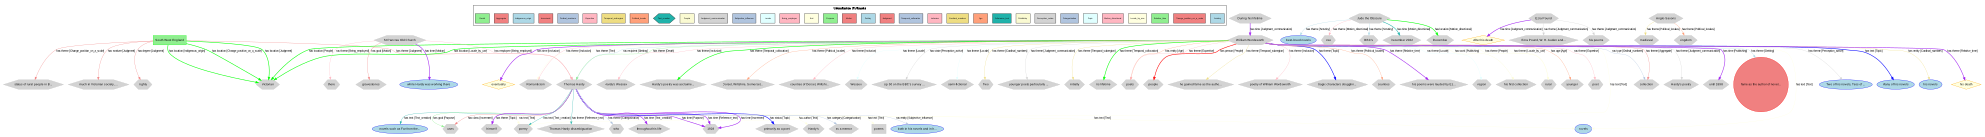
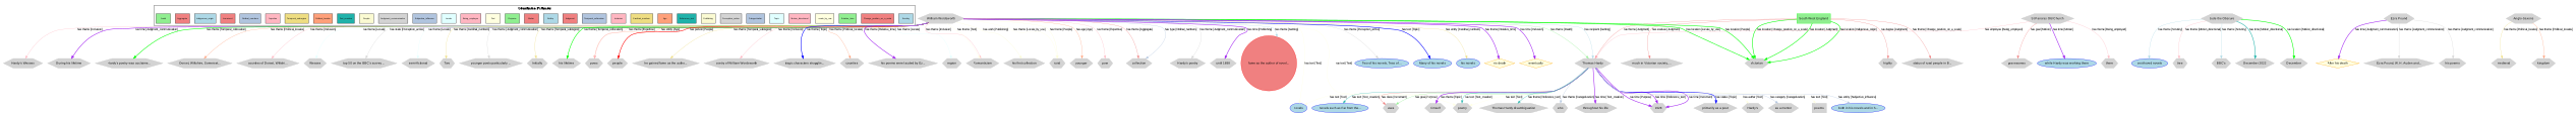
  digraph {
    bgcolor=white
    compound=true
    rankdir=TB
    node [fillcolor=lightgray fontname=Arial fontsize=12 shape=hexagon style=filled color=gray]
    edge [color=purple fontname=Arial fontsize=10 penwidth=1]
    n1 [fillcolor=lightblue fontsize=8 label=Scrutiny shape=box color=""]
    n2 [fillcolor=lightcoral fontsize=8 label=Change_position_on_a_scale shape=box color=""]
    n3 [fillcolor=lightgreen fontsize=8 label=Relative_time shape=box color=""]
    n4 [fillcolor=lightyellow fontsize=8 label=Locale_by_use shape=box color=""]
    n5 [fillcolor=lightpink fontsize=8 label=Motion_directional shape=box color=""]
    n6 [fillcolor=lightcyan fontsize=8 label=Topic shape=box color=""]
    n7 [fillcolor=lightsteelblue fontsize=8 label=Categorization shape=box color=""]
    n8 [fontsize=8 label=Perception_active shape=box color=""]
    n9 [fillcolor=lightgoldenrodyellow fontsize=8 label=Publishing shape=box color=""]
    n10 [fillcolor=lightseagreen fontsize=8 label=Reference_text shape=box color=""]
    n11 [fillcolor=lightsalmon fontsize=8 label=Age shape=box color=""]
    n12 [fillcolor=lightgoldenrod fontsize=8 label=Cardinal_numbers shape=box color=""]
    n13 [fillcolor=lightpink fontsize=8 label=Inclusion shape=box color=""]
    n14 [fillcolor=lightsteelblue fontsize=8 label=Temporal_collocation shape=box color=""]
    n15 [fillcolor=lightcoral fontsize=8 label=Judgment shape=box color=""]
    n16 [fillcolor=lightblue fontsize=8 label=Getting shape=box color=""]
    n17 [fillcolor=lightcoral fontsize=8 label=Motion shape=box color=""]
    n18 [fillcolor=lightgreen fontsize=8 label=Purpose shape=box color=""]
    n19 [fillcolor=lightyellow fontsize=8 label=Text shape=box color=""]
    n20 [fillcolor=lightpink fontsize=8 label=Being_employed shape=box color=""]
    n21 [fillcolor=lightcyan fontsize=8 label=Locale shape=box color=""]
    n22 [fillcolor=lightsteelblue fontsize=8 label=Subjective_influence shape=box color=""]
    n23 [fontsize=8 label=Judgment_communication shape=box color=""]
    n24 [fillcolor=lightgoldenrodyellow fontsize=8 label=People shape=box color=""]
-   n25 [fillcolor=lightseagreen fontsize=8 label=Text_creation color=""]
+   n25 [fillcolor=lightseagreen fontsize=8 label=Text_creation shape=box color=""]
    n26 [fillcolor=lightsalmon fontsize=8 label=Political_locales shape=box color=""]
    n27 [fillcolor=lightgoldenrod fontsize=8 label=Temporal_subregion shape=box color=""]
    n28 [fillcolor=lightpink fontsize=8 label=Expertise shape=box color=""]
    n29 [fillcolor=lightsteelblue fontsize=8 label=Ordinal_numbers shape=box color=""]
    n30 [fillcolor=lightcoral fontsize=8 label=Increment shape=box color=""]
    n31 [fillcolor=lightblue fontsize=8 label=Indigenous_origin shape=box color=""]
    n32 [fillcolor=lightcoral fontsize=8 label=Aggregate shape=box color=""]
    n33 [fillcolor=lightgreen fontsize=8 label=Death shape=box color=""]
    n34 [color=red fillcolor=lightcoral label="fame as the author of novel..." shape=circle]
    n35 [color=green fillcolor=lightgreen label="South West England" shape=box]
    n36 [label=highly]
    n37 [label="Thomas Hardy"]
    n38 [label=Victorian]
    n39 [label="status of rural people in B..."]
    n40 [label="much in Victorian society, ..."]
    n41 [color=blue fillcolor=lightblue label=novels shape=ellipse]
    n42 [color=blue fillcolor=lightblue label="both in his novels and in h..." shape=ellipse]
    n43 [color=blue fillcolor=lightblue label="novels such as Far from the..." shape=ellipse]
    n44 [label=uses]
    n45 [label=himself]
    n46 [label=poetry]
    n47 [label="Thomas Hardy disambiguation"]
    n48 [label=who]
    n49 [label="throughout his life"]
    n50 [label=1928]
    n51 [label="primarily as a poet"]
    n52 [label="Hardy's"]
    n53 [label="as a mentor"]
    n54 [label=poems shape=box]
    n55 [color=blue fillcolor=lightblue label="while Hardy was working there" shape=ellipse]
    n56 [color=blue fillcolor=lightblue label="Two of his novels, Tess of ..." shape=ellipse]
    n57 [color=blue fillcolor=lightblue label="best-loved novels" shape=ellipse]
    n58 [color=blue fillcolor=lightblue label="Many of his novels" shape=ellipse]
    n59 [color=blue fillcolor=lightblue label="his novels" shape=ellipse]
    n60 [color=orange fillcolor=lightyellow label="his death" shape=diamond]
    n61 [color=orange fillcolor=lightyellow label="After his death" shape=diamond]
    n62 [color=orange fillcolor=lightyellow label=eventually shape=diamond]
    n63 [label=Romanticism]
    n64 [label="Ezra Pound"]
    n65 [label="Ezra Pound, W. H. Auden and..."]
    n66 [label="his poems"]
    n67 [label="Hardy's Wessex"]
    n68 [label="William Wordsworth"]
    n69 [label="During his lifetime"]
    n70 [label="Hardy's poetry was acclaime..."]
    n71 [label="Dorset, Wiltshire, Somerset..."]
    n72 [label="counties of Dorset, Wiltshi..."]
    n73 [label=Wessex]
    n74 [label="top 50 on the BBC's survey ..."]
    n75 [label="semi-fictional"]
    n76 [label=Two]
    n77 [label="younger poets particularly ..."]
    n78 [label=Initially]
    n79 [label="his lifetime"]
    n80 [label=poets]
    n81 [label=people]
    n82 [label="he gained fame as the autho..."]
    n83 [label="poetry of William Wordsworth"]
    n84 [label="tragic characters strugglin..."]
    n85 [label=counties]
    n86 [label="his poems were lauded by Ez..."]
    n87 [label=region]
    n88 [label="his first collection"]
    n89 [label=rural]
    n90 [label=younger]
    n91 [label=poet]
    n92 [label=collection]
    n93 [label="Hardy's poetry"]
    n94 [label="until 1898"]
    n95 [label=tree]
    n96 [label=there]
    n97 [label="BBC's"]
    n98 [label="December 2022"]
    n99 [label="Jude the Obscure"]
    n100 [label=December]
    n101 [label=medieval]
    n102 [label="Anglo-Saxons"]
    n103 [label=kingdom]
    n104 [label=gravestones]
    n105 [label="St Pancras Old Church"]
    subgraph cluster_1 {
      subgraph sub_2 {
        color=red
        fillcolor=lightcoral
        label=People
        style=filled
      }
    }
    subgraph cluster_3 {
      subgraph sub_4 {
        color=green
        fillcolor=lightgreen
        label=Locations
        style=filled
      }
    }
    subgraph cluster_5 {
      subgraph sub_6 {
        color=orange
        fillcolor=lightyellow
        label=Events
        style=filled
      }
    }
    subgraph cluster_7 {
      subgraph sub_8 {
        color=blue
        fillcolor=lightblue
        label=Concepts
        style=filled
      }
    }
    subgraph cluster_9 {
      subgraph sub_10 {
        color=gray
        fillcolor=lightgray
        label=Other
        style=filled
      }
    }
    subgraph cluster_11 {
      color=black
      fillcolor=white
      label="Semantic Frames"
      rank=sink
      style=filled
      n1
      n2
      n3
      n4
      n5
      n6
      n7
      n8
      n9
      n10
      n11
      n12
      n13
      n14
      n15
      n16
      n17
      n18
      n19
      n20
      n21
      n22
      n23
      n24
      n25
      n26
      n27
      n28
      n29
      n30
      n31
      n32
      n33
    }
    n35 -> n36 [color=lightcoral label="has degree [Judgment]"]
    n35 -> n37 [color=lightcoral label="has theme [Judgment]"]
    n35 -> n38 [color=green label="has location [Change_position_on_a_scale]" penwidth=2]
    n35 -> n38 [color=green label="has location [Judgment]" penwidth=2]
    n35 -> n38 [color=green label="has location [Indigenous_origin]" penwidth=2]
    n35 -> n39 [color=lightcoral label="has theme [Change_position_on_a_scale]"]
    n35 -> n40 [color=lightcoral label="has evaluee [Judgment]"]
    n37 -> n41 [color=lightyellow label="has text [Text]"]
    n37 -> n42 [color=lightsteelblue label="has entity [Subjective_influence]"]
    n37 -> n43 [color=lightseagreen label="has text [Text_creation]"]
    n37 -> n44 [color=lightgreen label="has goal [Purpose]"]
    n37 -> n44 [color=lightcoral label="has class [Increment]"]
    n37 -> n45 [label="has theme [Topic]" penwidth=2]
    n37 -> n46 [color=lightyellow label="has text [Text]"]
    n37 -> n46 [color=lightseagreen label="has text [Text_creation]"]
    n37 -> n47 [color=lightseagreen label="has theme [Reference_text]"]
    n37 -> n48 [color=lightsteelblue label="has theme [Categorization]"]
    n37 -> n49 [label="has time [Text_creation]" penwidth=2]
    n37 -> n50 [label="has time [Reference_text]" penwidth=2]
    n37 -> n50 [label="has time [Increment]" penwidth=2]
    n37 -> n50 [label="has time [Purpose]" penwidth=2]
    n37 -> n51 [color=blue label="has status [Topic]" penwidth=2]
    n37 -> n52 [color=lightyellow label="has author [Text]"]
    n37 -> n53 [color=lightsteelblue label="has category [Categorization]"]
    n37 -> n54 [color=lightyellow label="has text [Text]"]
    n64 -> n61 [label="has time [Judgment_communication]" penwidth=2]
    n64 -> n65 [color=lightgray label="has theme [Judgment_communication]"]
    n64 -> n66 [color=lightgray label="has theme [Judgment_communication]"]
    n68 -> n34 [color=lightblue label="has theme [Getting]"]
    n68 -> n37 [color=lightblue label="has recipient [Getting]"]
    n68 -> n37 [color=lightgreen label="has theme [Death]"]
    n68 -> n38 [color=green label="has location [Locale_by_use]" penwidth=2]
    n68 -> n38 [color=green label="has location [People]" penwidth=2]
    n68 -> n41 [color=lightyellow label="has text [Text]"]
    n68 -> n46 [color=lightyellow label="has text [Text]"]
    n68 -> n56 [color=lightgray label="has theme [Perception_active]"]
    n68 -> n58 [color=blue label="has text [Topic]" penwidth=2]
    n68 -> n59 [color=lightgoldenrod label="has entity [Cardinal_numbers]"]
    n68 -> n60 [label="has theme [Relative_time]" penwidth=2]
    n68 -> n62 [label="has time [Inclusion]" penwidth=2]
    n68 -> n63 [color=lightpink label="has theme [Inclusion]"]
    n68 -> n63 [color=lightyellow label="has theme [Text]"]
    n68 -> n67 [color=lightpink label="has theme [Inclusion]"]
-   n69 -> n68 [label="has time [Judgment_communication]" penwidth=2]
+   n68 -> n69 [label="has time [Judgment_communication]" penwidth=2]
    n68 -> n70 [color=green label="has theme [Temporal_collocation]" penwidth=2]
    n68 -> n71 [color=lightsalmon label="has theme [Political_locales]"]
    n68 -> n72 [color=lightpink label="has theme [Inclusion]"]
    n68 -> n73 [color=lightcyan label="has theme [Locale]"]
    n68 -> n74 [color=lightgray label="has state [Perception_active]"]
    n68 -> n75 [color=lightcyan label="has theme [Locale]"]
    n68 -> n76 [color=lightgoldenrod label="has theme [Cardinal_numbers]"]
    n68 -> n77 [color=lightgray label="has theme [Judgment_communication]"]
    n68 -> n78 [color=lightgoldenrod label="has theme [Temporal_subregion]"]
    n68 -> n79 [color=green label="has theme [Temporal_collocation]" penwidth=2]
    n68 -> n80 [color=lightsalmon label="has entity [Age]"]
    n68 -> n80 [color=lightpink label="has theme [Expertise]"]
    n68 -> n81 [color=red label="has person [People]" penwidth=2]
    n68 -> n82 [color=lightgoldenrod label="has theme [Temporal_subregion]"]
    n68 -> n83 [color=lightpink label="has theme [Inclusion]"]
    n68 -> n84 [color=blue label="has theme [Topic]" penwidth=2]
    n68 -> n85 [color=lightsalmon label="has theme [Political_locales]"]
    n68 -> n86 [label="has theme [Relative_time]" penwidth=2]
    n68 -> n87 [color=lightcyan label="has theme [Locale]"]
    n68 -> n88 [color=lightgoldenrodyellow label="has work [Publishing]"]
    n68 -> n89 [color=lightgoldenrodyellow label="has theme [People]"]
    n68 -> n89 [color=lightyellow label="has theme [Locale_by_use]"]
    n68 -> n90 [color=lightsalmon label="has age [Age]"]
    n68 -> n91 [color=lightpink label="has theme [Expertise]"]
    n68 -> n92 [color=lightsteelblue label="has type [Ordinal_numbers]"]
    n68 -> n92 [color=lightcoral label="has theme [Aggregate]"]
    n68 -> n93 [color=lightgray label="has theme [Judgment_communication]"]
    n68 -> n94 [label="has time [Publishing]" penwidth=2]
    n99 -> n57 [color=lightblue label="has theme [Scrutiny]"]
    n99 -> n95 [color=lightpink label="has theme [Motion_directional]"]
    n99 -> n97 [color=lightblue label="has theme [Scrutiny]"]
    n99 -> n98 [color=lightseagreen label="has time [Motion_directional]" penwidth=2]
    n99 -> n100 [color=green label="has location [Motion_directional]" penwidth=2]
    n102 -> n101 [color=lightgoldenrod label="has theme [Political_locales]"]
    n102 -> n103 [color=lightsalmon label="has theme [Political_locales]"]
    n105 -> n37 [color=lightpink label="has employee [Being_employed]"]
    n105 -> n55 [label="has time [Motion]" penwidth=2]
    n105 -> n96 [color=lightpink label="has theme [Being_employed]"]
    n105 -> n104 [color=lightcoral label="has goal [Motion]"]
  }
